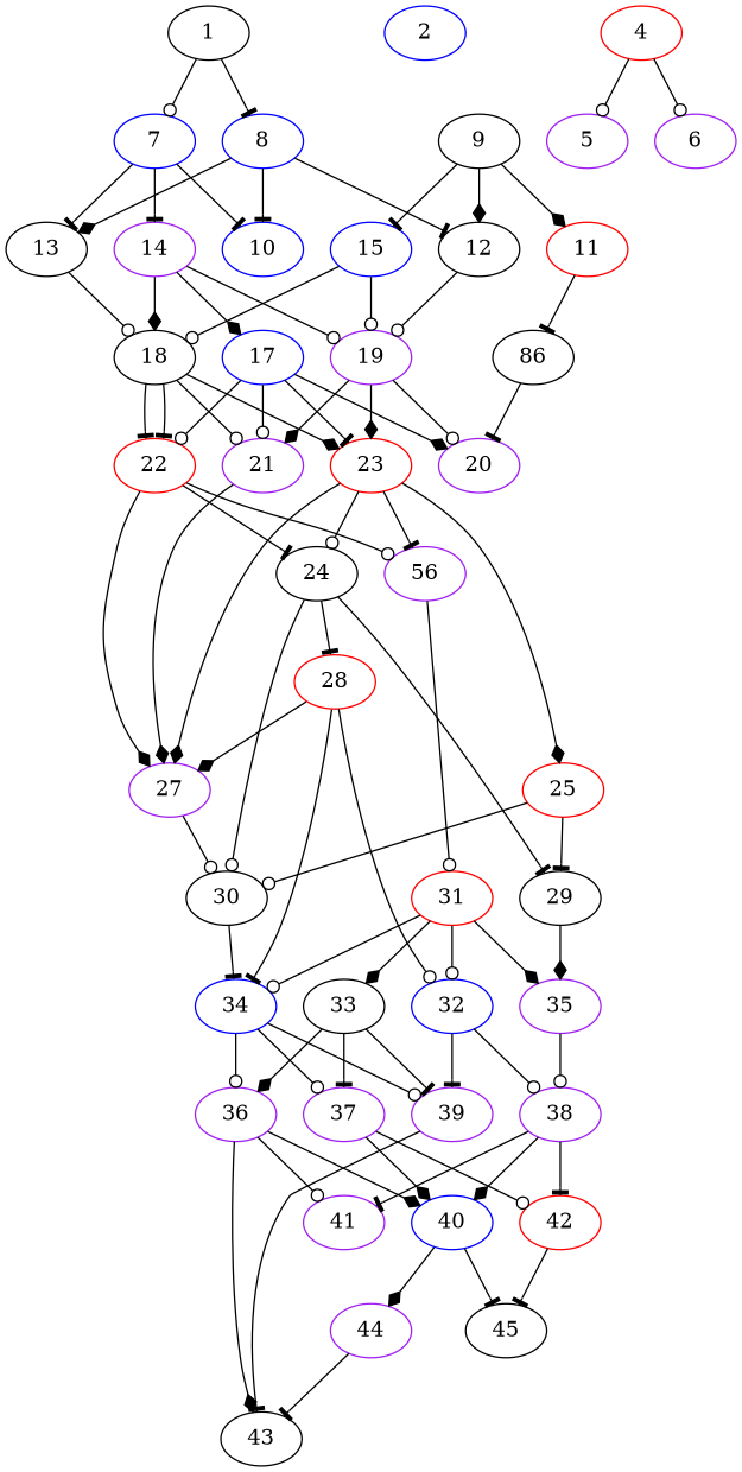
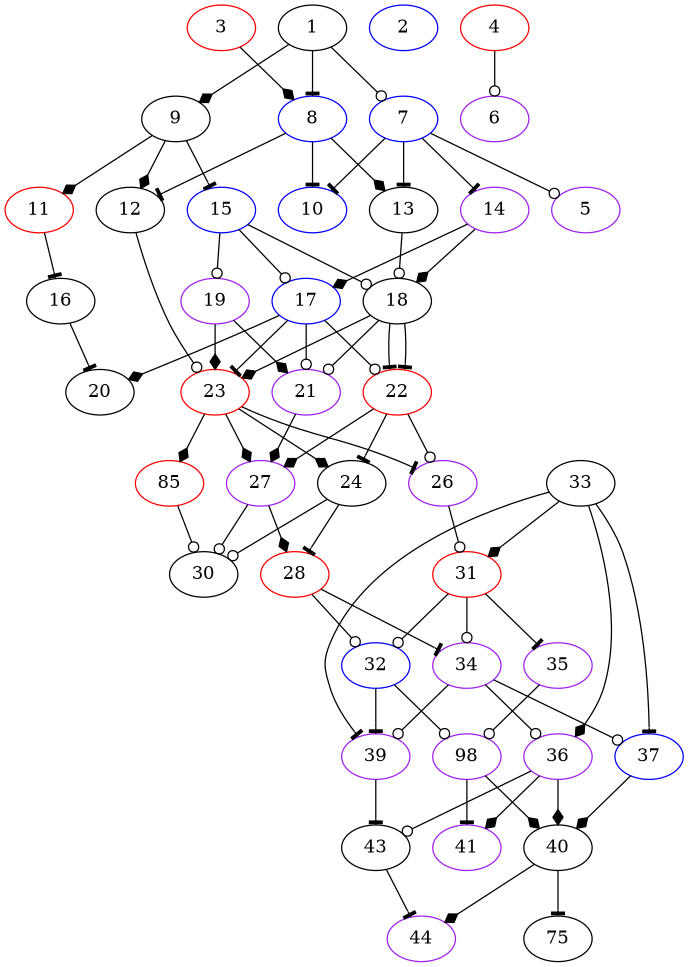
  digraph {
    node [alpha=0.05 color=purple]
    edge [arrowhead=odot]
    1 [alpha=0.03 color=black expect_size=40502272]
    7 [alpha=0.03 color=blue expect_size=41524224]
    8 [alpha=0.04 color=blue expect_size=8685568]
    9 [color=black expect_size=16847872]
    10 [alpha=0.07 color=blue expect_size=23646208]
    13 [alpha=0.03 color=black expect_size=41967616]
    14 [alpha=0.07 expect_size=28437504]
    12 [alpha=0.12 color=black expect_size=24051712]
    11 [alpha=0.04 color=red expect_size=17932288]
    15 [alpha=0.04 color=blue expect_size=45712384]
    18 [alpha=0.17 color=black expect_size=37615616]
    19 [alpha=0.06 expect_size=46809088]
    17 [alpha=0.10 color=blue expect_size=30314496]
-   16 [alpha=0.16 color=black expect_size=31626240 label=86]
+   16 [alpha=0.16 color=black expect_size=31626240]
    2 [alpha=0.08 color=blue expect_size=29101056]
+   3 [alpha=0.14 color=red expect_size=32417792]
    4 [alpha=0.07 color=red expect_size=48808960]
    5 [alpha=0.14 expect_size=52069376]
    6 [alpha=0.19 expect_size=15057920]
    21 [alpha=0.09 expect_size=26793984]
    23 [alpha=0.17 color=red expect_size=15346688]
    22 [alpha=0.07 color=red expect_size=35082240]
-   20 [alpha=0.20 expect_size=10637312]
+   20 [alpha=0.20 color=black expect_size=10637312]
    27 [alpha=0.15 expect_size=38719488]
    24 [alpha=0.06 color=black expect_size=21890048]
-   26 [alpha=0.07 expect_size=49111040 label=56]
-   25 [alpha=0.15 color=red expect_size=39496704]
+   26 [alpha=0.07 expect_size=49111040]
+   25 [alpha=0.15 color=red expect_size=39496704 label=85]
    28 [color=red expect_size=15788032]
    30 [alpha=0.02 color=black expect_size=22920192]
-   29 [alpha=0.19 color=black expect_size=8155136]
    31 [alpha=0.09 color=red expect_size=22704128]
    32 [color=blue expect_size=42768384]
-   34 [alpha=0.17 color=blue expect_size=6554624]
+   34 [alpha=0.17 expect_size=6554624]
    35 [alpha=0.15 expect_size=21018624]
    33 [alpha=0.16 color=black expect_size=12597248]
-   38 [alpha=0.18 expect_size=15109120]
+   38 [alpha=0.18 expect_size=15109120 label=98]
    39 [alpha=0.10 expect_size=26882048]
    36 [expect_size=8446976]
-   37 [expect_size=25840640]
-   40 [alpha=0.03 color=blue expect_size=25579520]
+   37 [color=blue expect_size=25840640]
+   40 [alpha=0.03 color=black expect_size=25579520]
    41 [alpha=0.06 expect_size=29604864]
-   42 [alpha=0.01 color=red expect_size=51649536]
    43 [alpha=0.01 color=black expect_size=16149504]
    44 [alpha=0.08 expect_size=7017472]
-   45 [alpha=0.09 color=black expect_size=47447040]
+   45 [alpha=0.09 color=black expect_size=47447040 label=75]
    1 -> 7
    1 -> 8 [arrowhead=tee]
+   1 -> 9 [arrowhead=diamond]
    7 -> 10 [arrowhead=tee]
    7 -> 13 [arrowhead=tee]
    7 -> 14 [arrowhead=tee]
    8 -> 10 [arrowhead=tee]
    8 -> 13 [arrowhead=diamond]
    8 -> 12 [arrowhead=tee]
    9 -> 12 [arrowhead=diamond]
    9 -> 11 [arrowhead=diamond]
    9 -> 15 [arrowhead=tee]
    13 -> 18
    14 -> 18 [arrowhead=diamond]
-   14 -> 19
    14 -> 17 [arrowhead=diamond]
-   12 -> 19
+   12 -> 23
    11 -> 16 [arrowhead=tee]
    15 -> 18
    15 -> 19
+   15 -> 17
    18 -> 21
    18 -> 23 [arrowhead=diamond]
    18 -> 22 [arrowhead=tee]
    18 -> 22 [arrowhead=tee]
    19 -> 21 [arrowhead=diamond]
    19 -> 23 [arrowhead=diamond]
-   19 -> 20
    17 -> 21
    17 -> 23 [arrowhead=tee]
    17 -> 22
    17 -> 20 [arrowhead=diamond]
    16 -> 20 [arrowhead=tee]
-   4 -> 5
+   3 -> 8 [arrowhead=diamond]
+   7 -> 5
    4 -> 6
    21 -> 27 [arrowhead=diamond]
    23 -> 27 [arrowhead=diamond]
-   23 -> 24
+   23 -> 24 [arrowhead=diamond]
    23 -> 26 [arrowhead=tee]
    23 -> 25 [arrowhead=diamond]
    22 -> 27 [arrowhead=diamond]
    22 -> 24 [arrowhead=tee]
    22 -> 26
-   28 -> 27 [arrowhead=diamond]
+   27 -> 28 [arrowhead=diamond]
    27 -> 30
    24 -> 28 [arrowhead=tee]
    24 -> 30
-   24 -> 29 [arrowhead=tee]
    26 -> 31
    25 -> 30
-   25 -> 29 [arrowhead=tee]
    28 -> 32
    28 -> 34 [arrowhead=tee]
-   30 -> 34 [arrowhead=tee]
-   29 -> 35 [arrowhead=diamond]
    31 -> 32
    31 -> 34
-   31 -> 35 [arrowhead=diamond]
-   31 -> 33 [arrowhead=diamond]
+   31 -> 35 [arrowhead=tee]
+   33 -> 31 [arrowhead=diamond]
    32 -> 38
    32 -> 39 [arrowhead=tee]
    34 -> 39
    34 -> 36
    34 -> 37
    35 -> 38
    33 -> 39 [arrowhead=tee]
    33 -> 36 [arrowhead=diamond]
    33 -> 37 [arrowhead=tee]
    38 -> 40 [arrowhead=diamond]
    38 -> 41 [arrowhead=tee]
-   38 -> 42 [arrowhead=tee]
    39 -> 43 [arrowhead=tee]
    36 -> 40 [arrowhead=diamond]
-   36 -> 41
-   36 -> 43 [arrowhead=diamond]
+   36 -> 41 [arrowhead=diamond]
+   36 -> 43
    37 -> 40 [arrowhead=diamond]
-   37 -> 42
    40 -> 44 [arrowhead=diamond]
    40 -> 45 [arrowhead=tee]
-   42 -> 45 [arrowhead=tee]
-   44 -> 43 [arrowhead=tee]
+   43 -> 44 [arrowhead=tee]
  }
